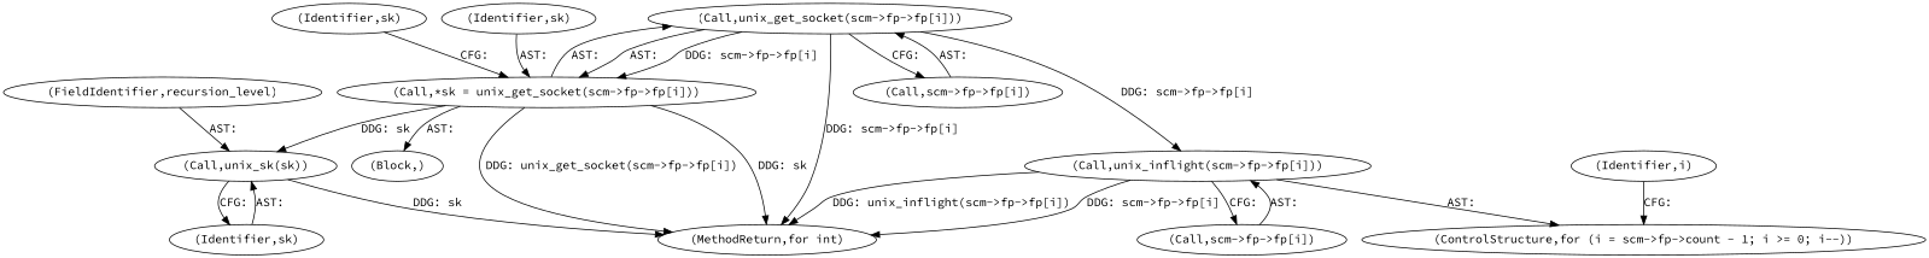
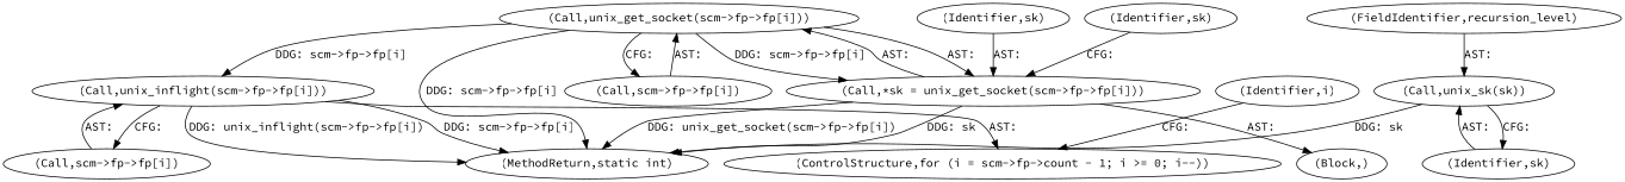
  digraph {
    fontname="Source Code Pro"
    node [fontname="Source Code Pro"]
    edge [fontname="Source Code Pro"]
    n1 [label="(Call,unix_get_socket(scm->fp->fp[i]))"]
    n2 [label="(Call,*sk = unix_get_socket(scm->fp->fp[i]))"]
    n3 [label="(Call,unix_inflight(scm->fp->fp[i]))"]
-   n4 [label="(MethodReturn,for int)"]
+   n4 [label="(MethodReturn,static int)"]
    n5 [label="(Call,scm->fp->fp[i])"]
    n6 [label="(Call,unix_sk(sk))"]
    n7 [label="(Block,)"]
    n8 [label="(Call,scm->fp->fp[i])"]
    n9 [label="(ControlStructure,for (i = scm->fp->count - 1; i >= 0; i--))"]
    n10 [label="(Identifier,sk)"]
    n11 [label="(Identifier,sk)"]
    n12 [label="(Identifier,sk)"]
    n13 [label="(FieldIdentifier,recursion_level)"]
    n14 [label="(Identifier,i)"]
    n1 -> n2 [label="AST: "]
    n1 -> n2 [label="DDG: scm->fp->fp[i]"]
    n1 -> n3 [label="DDG: scm->fp->fp[i]"]
    n1 -> n4 [label="DDG: scm->fp->fp[i]"]
    n1 -> n5 [label="CFG: "]
    n2 -> n1 [label="AST: "]
    n2 -> n4 [label="DDG: unix_get_socket(scm->fp->fp[i])"]
    n2 -> n4 [label="DDG: sk"]
-   n2 -> n6 [label="DDG: sk"]
    n2 -> n7 [label="AST: "]
    n3 -> n4 [label="DDG: unix_inflight(scm->fp->fp[i])"]
    n3 -> n4 [label="DDG: scm->fp->fp[i]"]
    n3 -> n8 [label="CFG: "]
    n3 -> n9 [label="AST: "]
    n5 -> n1 [label="AST: "]
    n6 -> n4 [label="DDG: sk"]
    n6 -> n10 [label="CFG: "]
    n8 -> n3 [label="AST: "]
    n10 -> n6 [label="AST: "]
    n11 -> n2 [label="CFG: "]
    n12 -> n2 [label="AST: "]
    n13 -> n6 [label="AST: "]
    n14 -> n9 [label="CFG: "]
  }
